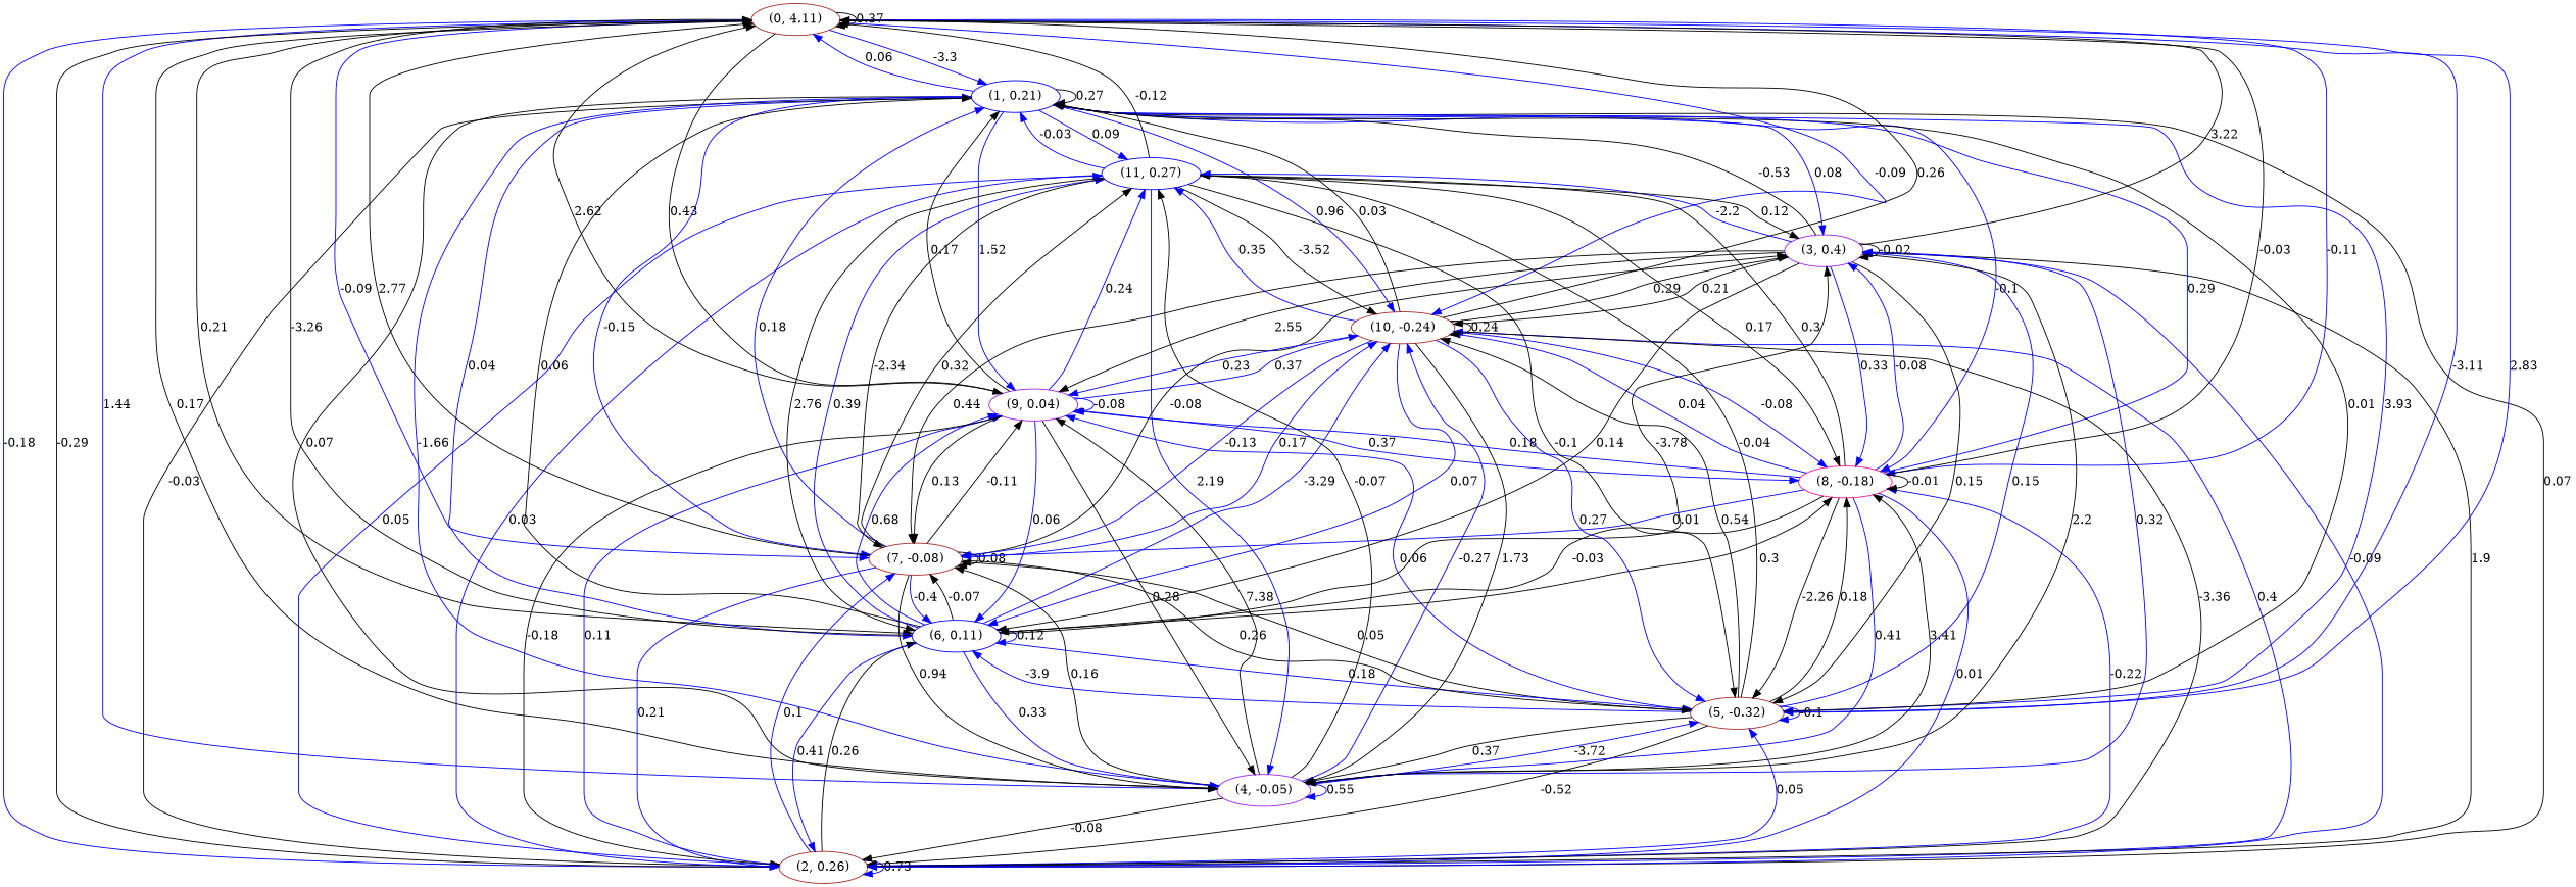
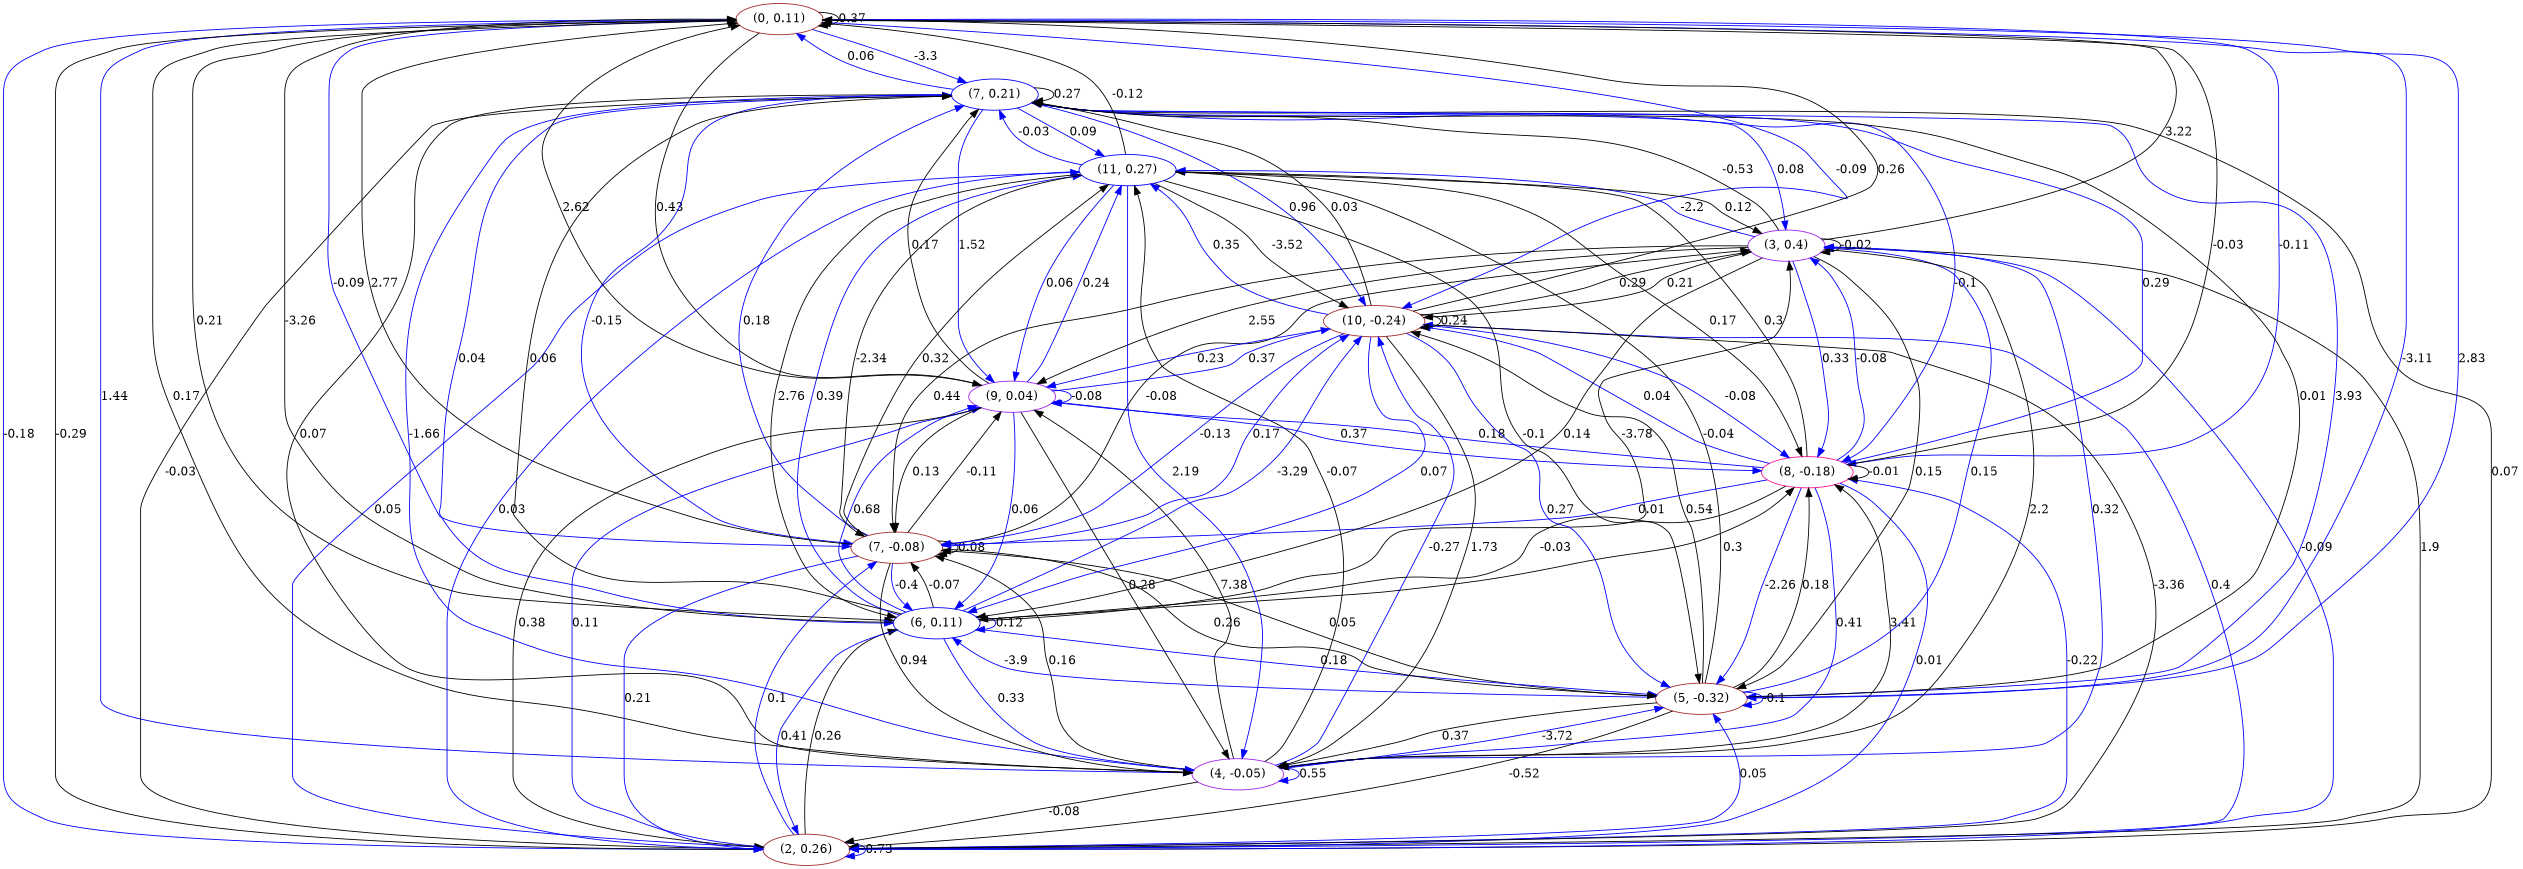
  digraph {
    node [color=brown]
    edge [color=blue]
-   n1 [label="(0, 4.11)"]
-   n2 [color=blue label="(1, 0.21)"]
+   n1 [label="(0, 0.11)"]
+   n2 [color=blue label="(7, 0.21)"]
    n3 [label="(2, 0.26)"]
    n4 [color=purple label="(4, -0.05)"]
    n5 [label="(5, -0.32)"]
    n6 [color=blue label="(6, 0.11)"]
    n7 [label="(7, -0.08)"]
    n8 [color=deeppink label="(8, -0.18)"]
    n9 [color=purple label="(9, 0.04)"]
    n10 [label="(10, -0.24)"]
    n11 [color=purple label="(3, 0.4)"]
    n12 [color=blue label="(11, 0.27)"]
    n1 -> n1 [color=black label=0.37]
    n1 -> n2 [label=-3.3]
    n1 -> n3 [label=-0.18]
    n1 -> n4 [label=1.44]
    n1 -> n5 [label=-3.11]
    n1 -> n6 [color=black label=0.21]
    n1 -> n7 [label=-0.09]
    n1 -> n8 [label=-0.11]
    n1 -> n9 [color=black label=0.43]
    n1 -> n10 [label=-0.09]
    n2 -> n1 [label=0.06]
    n2 -> n2 [color=black label=0.27]
    n2 -> n3 [color=black label=0.07]
    n2 -> n4 [color=black label=0.07]
    n2 -> n5 [label=3.93]
    n2 -> n6 [label=0.04]
    n2 -> n7 [label=-0.15]
    n2 -> n8 [label=-0.1]
    n2 -> n9 [label=1.52]
    n2 -> n10 [label=0.96]
    n2 -> n11 [label=0.08]
    n2 -> n12 [label=0.09]
    n3 -> n1 [color=black label=-0.29]
    n3 -> n2 [color=black label=-0.03]
    n3 -> n3 [label=0.73]
    n3 -> n5 [label=0.05]
    n3 -> n6 [color=black label=0.26]
    n3 -> n7 [label=0.1]
    n3 -> n8 [label=-0.22]
    n3 -> n9 [label=0.11]
    n3 -> n10 [label=0.4]
    n3 -> n11 [color=black label=1.9]
    n3 -> n12 [label=0.05]
    n4 -> n1 [color=black label=0.17]
    n4 -> n2 [label=-1.66]
    n4 -> n3 [color=black label=-0.08]
    n4 -> n4 [label=0.55]
    n4 -> n5 [label=-3.72]
    n4 -> n7 [color=black label=0.16]
    n4 -> n8 [color=black label=3.41]
    n4 -> n9 [color=black label=7.38]
    n4 -> n10 [label=-0.27]
    n4 -> n11 [label=0.32]
    n4 -> n12 [color=black label=-0.07]
    n5 -> n1 [label=2.83]
    n5 -> n2 [color=black label=0.01]
    n5 -> n3 [color=black label=-0.52]
    n5 -> n4 [color=black label=0.37]
    n5 -> n5 [label=-0.1]
    n5 -> n6 [label=-3.9]
    n5 -> n7 [color=black label=0.05]
    n5 -> n8 [color=black label=0.18]
    n5 -> n10 [color=black label=0.54]
    n5 -> n11 [label=0.15]
    n5 -> n12 [color=black label=-0.04]
    n6 -> n1 [color=black label=-3.26]
    n6 -> n2 [color=black label=0.06]
    n6 -> n3 [label=0.41]
    n6 -> n4 [label=0.33]
    n6 -> n5 [label=0.18]
    n6 -> n6 [label=0.12]
    n6 -> n7 [color=black label=-0.07]
    n6 -> n8 [color=black label=0.3]
    n6 -> n9 [label=0.68]
    n6 -> n10 [label=-3.29]
    n6 -> n11 [color=black label=-3.78]
    n6 -> n12 [label=0.39]
    n7 -> n1 [color=black label=2.77]
    n7 -> n2 [label=0.18]
    n7 -> n3 [label=0.21]
    n7 -> n4 [color=black label=0.94]
    n7 -> n5 [color=black label=0.26]
    n7 -> n6 [label=-0.4]
    n7 -> n7 [color=black label=0.08]
    n7 -> n9 [color=black label=-0.11]
    n7 -> n10 [label=0.17]
    n7 -> n11 [color=black label=-0.08]
    n7 -> n12 [color=black label=0.32]
    n8 -> n1 [color=black label=-0.03]
    n8 -> n2 [label=0.29]
    n8 -> n3 [label=0.01]
    n8 -> n4 [label=0.41]
-   n8 -> n5 [color=black label=-2.26]
+   n8 -> n5 [label=-2.26]
    n8 -> n6 [color=black label=-0.03]
    n8 -> n7 [label=0.01]
    n8 -> n8 [color=black label=-0.01]
    n8 -> n9 [label=0.18]
    n8 -> n10 [label=0.04]
    n8 -> n11 [label=-0.08]
    n8 -> n12 [color=black label=0.3]
    n9 -> n1 [color=black label=2.62]
    n9 -> n2 [color=black label=0.17]
-   n9 -> n3 [color=black label=-0.18]
+   n9 -> n3 [color=black label=0.38]
    n9 -> n4 [color=black label=0.28]
    n9 -> n6 [label=0.06]
    n9 -> n7 [color=black label=0.13]
    n9 -> n8 [label=0.37]
    n9 -> n9 [label=-0.08]
    n9 -> n10 [label=0.37]
    n9 -> n12 [label=0.24]
    n10 -> n1 [color=black label=0.26]
    n10 -> n2 [color=black label=0.03]
    n10 -> n3 [color=black label=-3.36]
    n10 -> n4 [color=black label=1.73]
    n10 -> n5 [label=0.27]
    n10 -> n6 [label=0.07]
    n10 -> n7 [label=-0.13]
    n10 -> n8 [label=-0.08]
    n10 -> n9 [label=0.23]
    n10 -> n10 [color=black label=0.24]
    n10 -> n11 [color=black label=0.29]
    n10 -> n12 [label=0.35]
    n11 -> n1 [color=black label=3.22]
    n11 -> n2 [color=black label=-0.53]
    n11 -> n3 [label=-0.09]
    n11 -> n4 [color=black label=2.2]
    n11 -> n5 [color=black label=0.15]
    n11 -> n6 [color=black label=0.14]
    n11 -> n7 [color=black label=0.44]
    n11 -> n8 [label=0.33]
    n11 -> n9 [color=black label=2.55]
    n11 -> n10 [color=black label=0.21]
    n11 -> n11 [color=black label=-0.02]
    n11 -> n12 [label=-2.2]
    n12 -> n1 [color=black label=-0.12]
    n12 -> n2 [label=-0.03]
    n12 -> n3 [label=0.03]
    n12 -> n4 [label=2.19]
    n12 -> n5 [color=black label=-0.1]
    n12 -> n6 [color=black label=2.76]
    n12 -> n7 [color=black label=-2.34]
    n12 -> n8 [color=black label=0.17]
-   n5 -> n9 [label=0.06]
+   n12 -> n9 [label=0.06]
    n12 -> n10 [color=black label=-3.52]
    n12 -> n11 [color=black label=0.12]
  }
